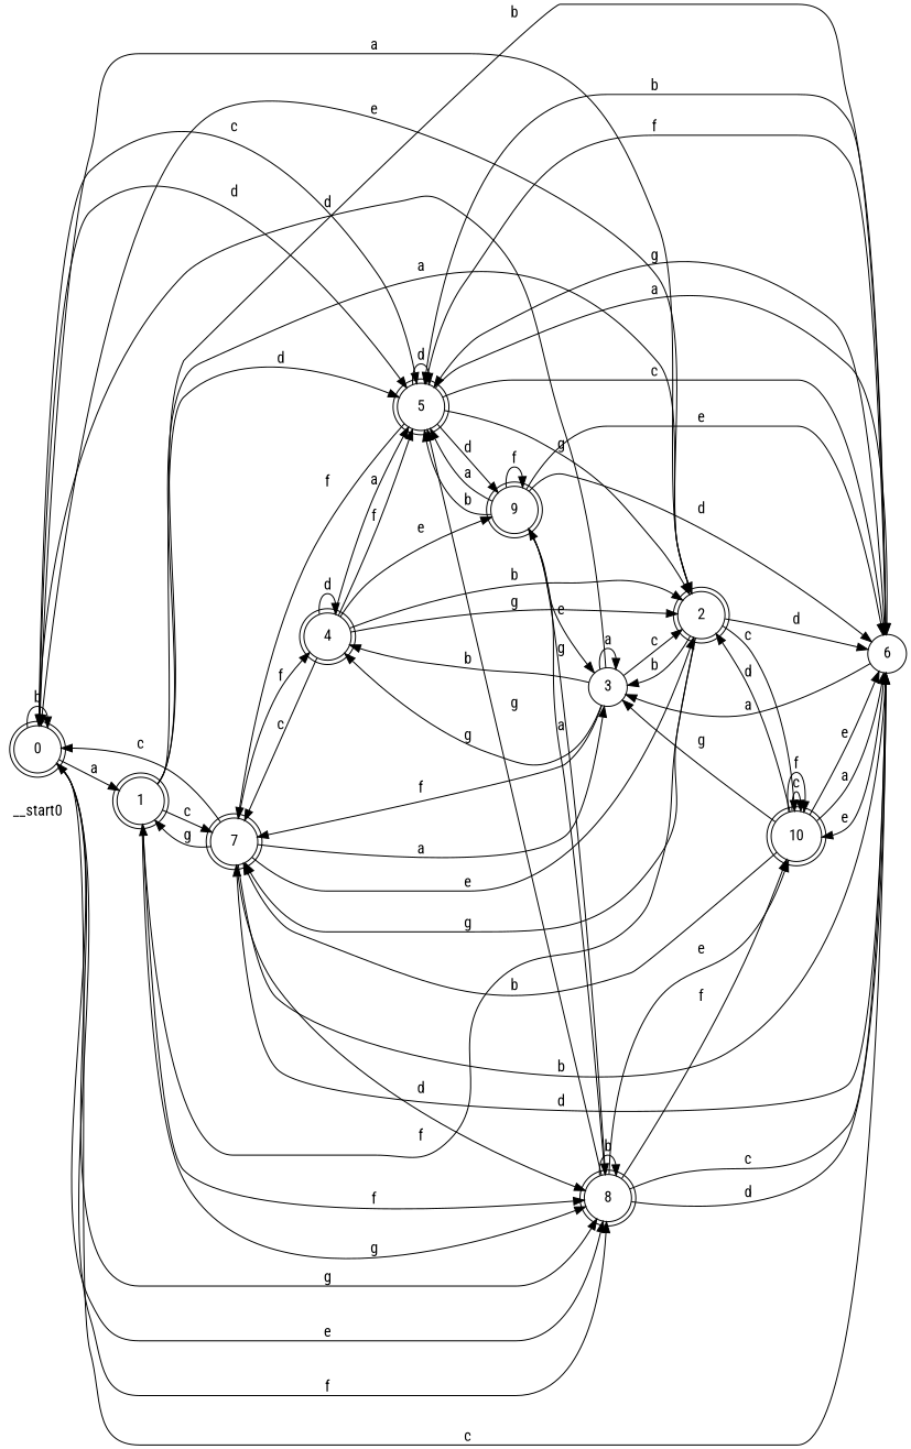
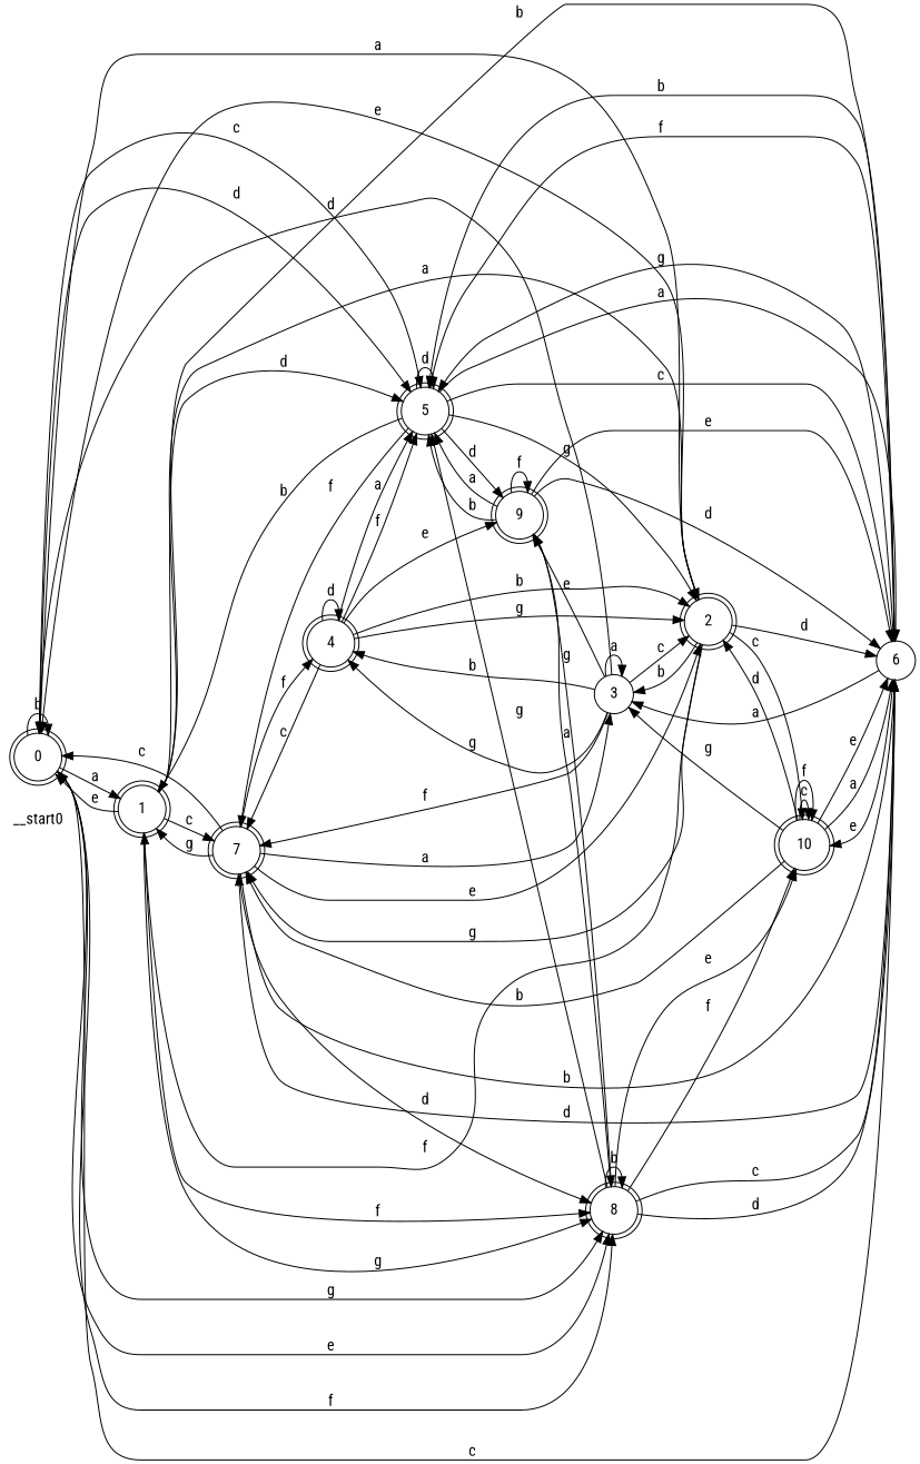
  digraph {
    fontname="Roboto Condensed"
    rankdir=LR
    node [fontname="Roboto Condensed" shape=doublecircle color=black fillcolor=white style="rounded,filled"]
    edge [fontname="Roboto Condensed"]
    __start0 [shape=none color="" fillcolor="" style=""]
    n2 [label=0]
    n3 [label=1]
    n4 [label=5]
    n5 [label=8]
    n6 [label=2]
    n7 [label=6 shape=circle style=filled]
    n8 [label=7]
    n9 [label=9]
    n10 [label=10]
    n11 [label=3 shape=circle style=filled]
    n12 [label=4]
    n2 -> n2 [label=b]
    n2 -> n3 [label=a]
    n2 -> n4 [label=c]
    n2 -> n4 [label=d]
    n2 -> n5 [label=e]
    n2 -> n5 [label=f]
    n2 -> n5 [label=g]
+   n3 -> n2 [label=e]
    n3 -> n4 [label=d]
    n3 -> n5 [label=f]
    n3 -> n5 [label=g]
    n3 -> n6 [label=a]
    n3 -> n7 [label=b]
    n3 -> n8 [label=c]
+   n4 -> n3 [label=b]
    n4 -> n4 [label=d]
    n4 -> n6 [label=g]
    n4 -> n7 [label=a]
    n4 -> n7 [label=c]
    n4 -> n8 [label=f]
    n4 -> n9 [label=d]
    n5 -> n4 [label=g]
    n5 -> n5 [label=b]
    n5 -> n7 [label=c]
    n5 -> n7 [label=d]
    n5 -> n9 [label=a]
    n5 -> n10 [label=e]
    n5 -> n10 [label=f]
    n6 -> n2 [label=a]
    n6 -> n2 [label=e]
    n6 -> n3 [label=f]
    n6 -> n7 [label=d]
    n6 -> n8 [label=g]
    n6 -> n10 [label=c]
    n6 -> n11 [label=b]
    n7 -> n2 [label=c]
    n7 -> n4 [label=b]
    n7 -> n4 [label=f]
    n7 -> n4 [label=g]
    n7 -> n8 [label=d]
    n7 -> n10 [label=e]
    n7 -> n11 [label=a]
    n8 -> n2 [label=c]
    n8 -> n3 [label=g]
    n8 -> n5 [label=d]
    n8 -> n6 [label=e]
    n8 -> n7 [label=b]
    n8 -> n11 [label=a]
    n8 -> n12 [label=f]
    n9 -> n4 [label=a]
    n9 -> n4 [label=b]
    n9 -> n5 [label=g]
    n9 -> n7 [label=d]
    n9 -> n7 [label=e]
    n9 -> n9 [label=f]
    n10 -> n6 [label=d]
    n10 -> n7 [label=a]
    n10 -> n7 [label=e]
    n10 -> n8 [label=b]
    n10 -> n10 [label=c]
    n10 -> n10 [label=f]
    n10 -> n11 [label=g]
    n11 -> n2 [label=d]
    n11 -> n6 [label=c]
    n11 -> n8 [label=f]
-   n9 -> n11 [label=e]
+   n11 -> n9 [label=e]
    n11 -> n11 [label=a]
    n11 -> n12 [label=b]
    n11 -> n12 [label=g]
    n12 -> n4 [label=a]
    n12 -> n4 [label=f]
    n12 -> n6 [label=b]
    n12 -> n6 [label=g]
    n12 -> n8 [label=c]
    n12 -> n9 [label=e]
    n12 -> n12 [label=d]
  }
